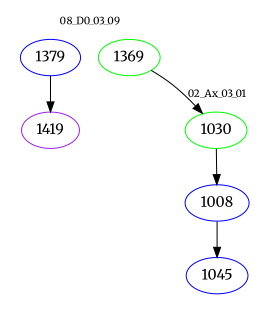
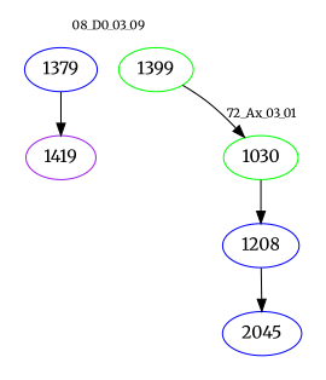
  digraph {
    fontname=Merriweather
    node [color=blue fontname=Merriweather]
    edge [color=black fontname=Merriweather]
    n1 [color=green label=1030]
-   n2 [label=1008]
-   n3 [label=1045]
-   n4 [color=green label=1369]
+   n2 [label=1208]
+   n3 [label=2045]
+   n4 [color=green label=1399]
    n5 [label=1379]
    n6 [color=purple label=1419]
    subgraph cluster_1 {
      color=white
      fontsize=10
-     label="02_Ax_03_01"
+     label="72_Ax_03_01"
      n1
      n2
      n3
    }
    subgraph cluster_2 {
      color=white
      fontsize=10
      label="08_D0_03_09"
      n4
      n5
      n6
    }
    n1 -> n2
    n2 -> n3
    n4 -> n1
    n5 -> n6
  }
